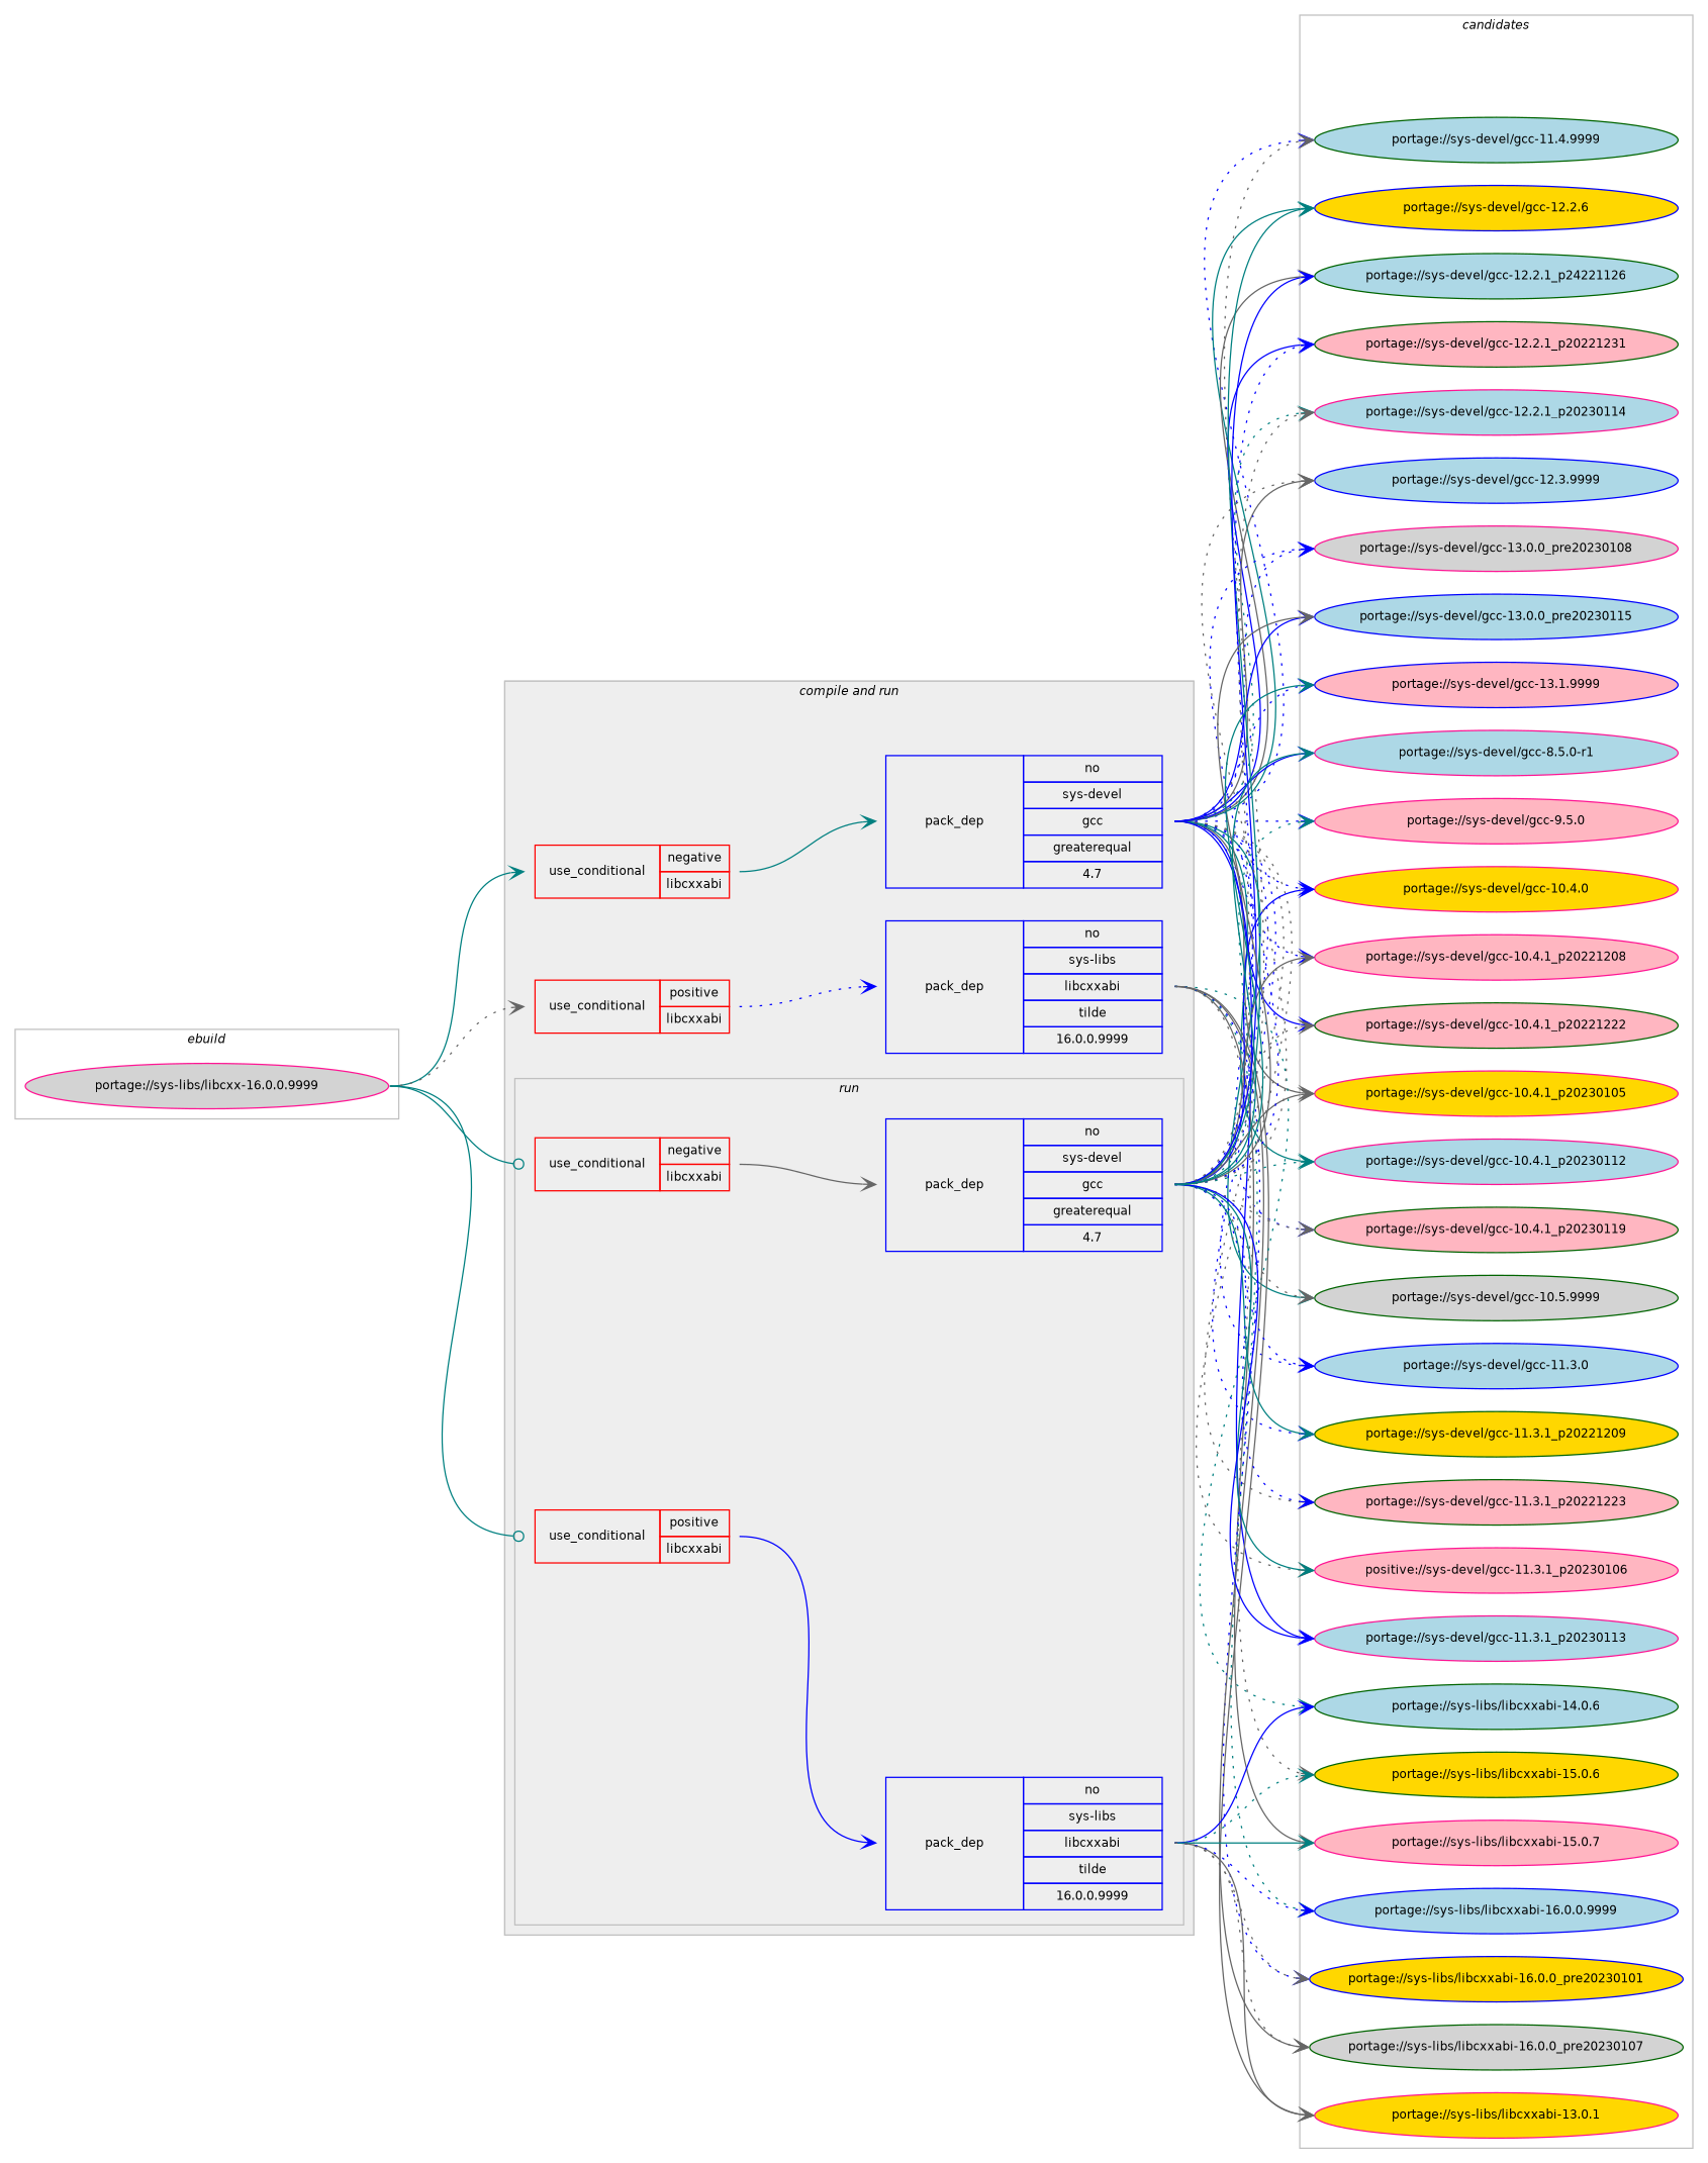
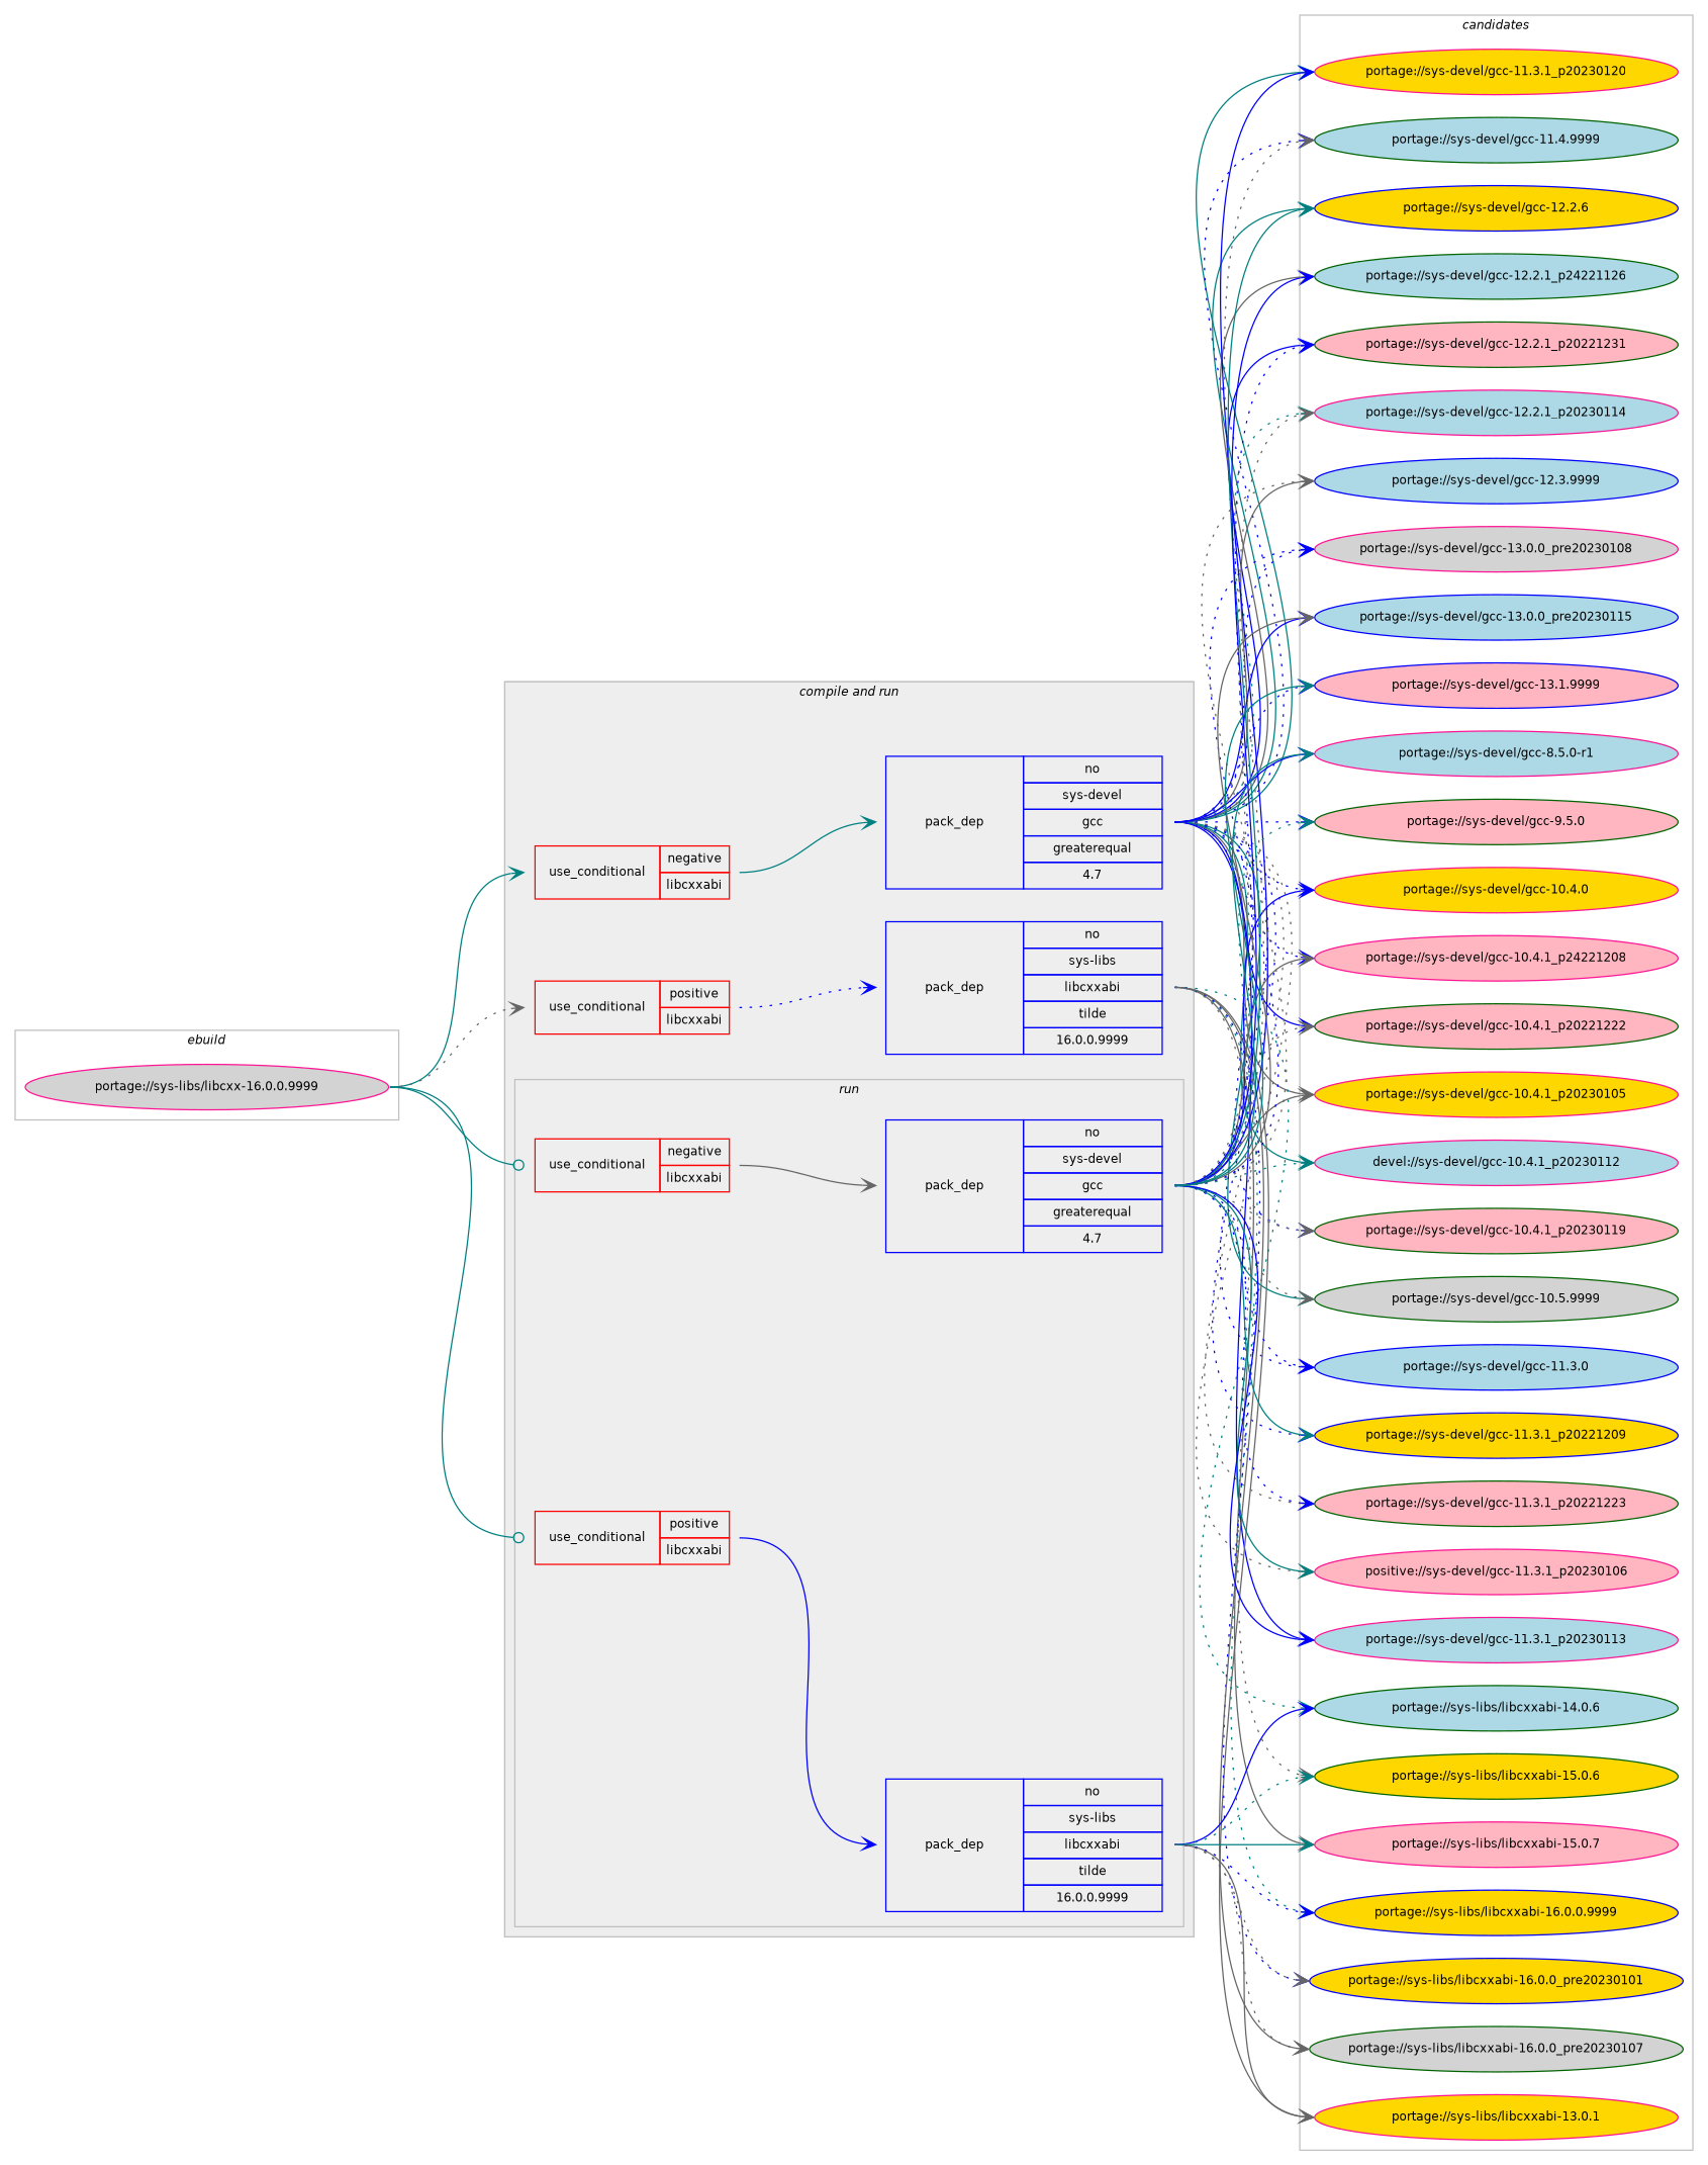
  digraph {
    compound=true
    concentrate=true
    fontname=Helvetica
    fontsize=10
    newrank=true
    rankdir=LR
    ranksep=1.5
    node [color=deeppink fillcolor=lightblue fontname=Helvetica fontsize=10 style=filled]
    edge [arrowhead=vee color=blue headport=w style=solid tailport=e weight=100]
    n1 [fillcolor=lightgrey label="portage://sys-libs/libcxx-16.0.0.9999" width=4]
    n2 [color=blue label=<<TABLE BORDER="0" CELLBORDER="1" CELLSPACING="0" CELLPADDING="4" WIDTH="220"><TR><TD ROWSPAN="6" CELLPADDING="30">pack_dep</TD></TR><TR><TD WIDTH="110">no</TD></TR><TR><TD>sys-devel</TD></TR><TR><TD>gcc</TD></TR><TR><TD>greaterequal</TD></TR><TR><TD>4.7</TD></TR></TABLE>> shape=none fillcolor="" style=""]
    n3 [color=red label=<<TABLE BORDER="0" CELLBORDER="1" CELLSPACING="0" CELLPADDING="4"><TR><TD ROWSPAN="3" CELLPADDING="10">use_conditional</TD></TR><TR><TD>negative</TD></TR><TR><TD>libcxxabi</TD></TR></TABLE>> shape=none fillcolor="" style=""]
    n4 [color=blue label=<<TABLE BORDER="0" CELLBORDER="1" CELLSPACING="0" CELLPADDING="4" WIDTH="220"><TR><TD ROWSPAN="6" CELLPADDING="30">pack_dep</TD></TR><TR><TD WIDTH="110">no</TD></TR><TR><TD>sys-libs</TD></TR><TR><TD>libcxxabi</TD></TR><TR><TD>tilde</TD></TR><TR><TD>16.0.0.9999</TD></TR></TABLE>> shape=none fillcolor="" style=""]
    n5 [color=red label=<<TABLE BORDER="0" CELLBORDER="1" CELLSPACING="0" CELLPADDING="4"><TR><TD ROWSPAN="3" CELLPADDING="10">use_conditional</TD></TR><TR><TD>positive</TD></TR><TR><TD>libcxxabi</TD></TR></TABLE>> shape=none fillcolor="" style=""]
    n6 [color=blue label=<<TABLE BORDER="0" CELLBORDER="1" CELLSPACING="0" CELLPADDING="4" WIDTH="220"><TR><TD ROWSPAN="6" CELLPADDING="30">pack_dep</TD></TR><TR><TD WIDTH="110">no</TD></TR><TR><TD>sys-devel</TD></TR><TR><TD>gcc</TD></TR><TR><TD>greaterequal</TD></TR><TR><TD>4.7</TD></TR></TABLE>> shape=none fillcolor="" style=""]
    n7 [color=red label=<<TABLE BORDER="0" CELLBORDER="1" CELLSPACING="0" CELLPADDING="4"><TR><TD ROWSPAN="3" CELLPADDING="10">use_conditional</TD></TR><TR><TD>negative</TD></TR><TR><TD>libcxxabi</TD></TR></TABLE>> shape=none fillcolor="" style=""]
    n8 [color=blue label=<<TABLE BORDER="0" CELLBORDER="1" CELLSPACING="0" CELLPADDING="4" WIDTH="220"><TR><TD ROWSPAN="6" CELLPADDING="30">pack_dep</TD></TR><TR><TD WIDTH="110">no</TD></TR><TR><TD>sys-libs</TD></TR><TR><TD>libcxxabi</TD></TR><TR><TD>tilde</TD></TR><TR><TD>16.0.0.9999</TD></TR></TABLE>> shape=none fillcolor="" style=""]
    n9 [color=red label=<<TABLE BORDER="0" CELLBORDER="1" CELLSPACING="0" CELLPADDING="4"><TR><TD ROWSPAN="3" CELLPADDING="10">use_conditional</TD></TR><TR><TD>positive</TD></TR><TR><TD>libcxxabi</TD></TR></TABLE>> shape=none fillcolor="" style=""]
    n10 [fillcolor=gold label="portage://sys-devel/gcc-10.4.0" width=4]
-   n11 [fillcolor=lightpink label="portage://sys-devel/gcc-10.4.1_p20221208" width=4]
+   n11 [fillcolor=lightpink label="portage://sys-devel/gcc-10.4.1_p24221208" width=4]
    n12 [color=darkgreen fillcolor=lightpink label="portage://sys-devel/gcc-10.4.1_p20221222" width=4]
    n13 [fillcolor=gold label="portage://sys-devel/gcc-10.4.1_p20230105" width=4]
-   n14 [label="portage://sys-devel/gcc-10.4.1_p20230112" width=4]
+   n14 [label="devel://sys-devel/gcc-10.4.1_p20230112" width=4]
    n15 [color=darkgreen fillcolor=lightpink label="portage://sys-devel/gcc-10.4.1_p20230119" width=4]
    n16 [color=darkgreen fillcolor=lightgrey label="portage://sys-devel/gcc-10.5.9999" width=4]
    n17 [color=blue label="portage://sys-devel/gcc-11.3.0" width=4]
-   n18 [color=darkgreen fillcolor=gold label="portage://sys-devel/gcc-11.3.1_p20221209" width=4]
+   n18 [color=blue fillcolor=gold label="portage://sys-devel/gcc-11.3.1_p20221209" width=4]
    n19 [color=darkgreen fillcolor=lightpink label="portage://sys-devel/gcc-11.3.1_p20221223" width=4]
    n20 [fillcolor=lightpink label="positive://sys-devel/gcc-11.3.1_p20230106" width=4]
    n21 [label="portage://sys-devel/gcc-11.3.1_p20230113" width=4]
+   n22 [fillcolor=gold label="portage://sys-devel/gcc-11.3.1_p20230120" width=4]
    n23 [color=darkgreen label="portage://sys-devel/gcc-11.4.9999" width=4]
    n24 [color=blue fillcolor=gold label="portage://sys-devel/gcc-12.2.6" width=4]
    n25 [color=darkgreen label="portage://sys-devel/gcc-12.2.1_p24221126" width=4]
    n26 [color=darkgreen fillcolor=lightpink label="portage://sys-devel/gcc-12.2.1_p20221231" width=4]
    n27 [label="portage://sys-devel/gcc-12.2.1_p20230114" width=4]
    n28 [color=blue label="portage://sys-devel/gcc-12.3.9999" width=4]
    n29 [fillcolor=lightgrey label="portage://sys-devel/gcc-13.0.0_pre20230108" width=4]
    n30 [color=blue label="portage://sys-devel/gcc-13.0.0_pre20230115" width=4]
    n31 [color=blue fillcolor=lightpink label="portage://sys-devel/gcc-13.1.9999" width=4]
    n32 [label="portage://sys-devel/gcc-8.5.0-r1" width=4]
-   n33 [fillcolor=lightpink label="portage://sys-devel/gcc-9.5.0" width=4]
+   n33 [color=darkgreen fillcolor=lightpink label="portage://sys-devel/gcc-9.5.0" width=4]
    n34 [fillcolor=gold label="portage://sys-libs/libcxxabi-13.0.1" width=4]
    n35 [color=darkgreen label="portage://sys-libs/libcxxabi-14.0.6" width=4]
    n36 [color=darkgreen fillcolor=gold label="portage://sys-libs/libcxxabi-15.0.6" width=4]
    n37 [fillcolor=lightpink label="portage://sys-libs/libcxxabi-15.0.7" width=4]
-   n38 [color=blue label="portage://sys-libs/libcxxabi-16.0.0.9999" width=4]
+   n38 [color=blue fillcolor=gold label="portage://sys-libs/libcxxabi-16.0.0.9999" width=4]
    n39 [color=blue fillcolor=gold label="portage://sys-libs/libcxxabi-16.0.0_pre20230101" width=4]
    n40 [color=darkgreen fillcolor=lightgrey label="portage://sys-libs/libcxxabi-16.0.0_pre20230107" width=4]
    subgraph cluster_1 {
      color=gray
      label=<<i>ebuild</i>>
      rank=same
      n1
    }
    subgraph cluster_2 {
      color=gray
      label=<<i>dependencies</i>>
      subgraph cluster_3 {
        color=gray
        fillcolor="#eeeeee"
        label=<<i>compile</i>>
        style=filled
        subgraph sub_4 {
          color=gray
          fillcolor="#eeeeee"
          label=<<i>compile</i>>
          style=filled
          n3
          subgraph sub_5 {
            color=gray
            fillcolor="#eeeeee"
            label=<<i>compile</i>>
            style=filled
            n2
          }
        }
        subgraph sub_6 {
          color=gray
          fillcolor="#eeeeee"
          label=<<i>compile</i>>
          style=filled
          n5
          subgraph sub_7 {
            color=gray
            fillcolor="#eeeeee"
            label=<<i>compile</i>>
            style=filled
            n4
          }
        }
      }
      subgraph cluster_8 {
        color=gray
        fillcolor="#eeeeee"
        label=<<i>compile and run</i>>
        style=filled
      }
      subgraph cluster_9 {
        color=gray
        fillcolor="#eeeeee"
        label=<<i>run</i>>
        style=filled
        subgraph sub_10 {
          color=gray
          fillcolor="#eeeeee"
          label=<<i>run</i>>
          style=filled
          n7
          subgraph sub_11 {
            color=gray
            fillcolor="#eeeeee"
            label=<<i>run</i>>
            style=filled
            n6
          }
        }
        subgraph sub_12 {
          color=gray
          fillcolor="#eeeeee"
          label=<<i>run</i>>
          style=filled
          n9
          subgraph sub_13 {
            color=gray
            fillcolor="#eeeeee"
            label=<<i>run</i>>
            style=filled
            n8
          }
        }
      }
    }
    subgraph cluster_14 {
      color=gray
      label=<<i>candidates</i>>
      rank=same
      subgraph sub_15 {
        color=black
        label=<<i>candidates</i>>
        nodesep=1
        rank=same
        n10
        n11
        n12
        n13
        n14
        n15
        n16
        n17
        n18
        n19
        n20
        n21
+       n22
        n23
        n24
        n25
        n26
        n27
        n28
        n29
        n30
        n31
        n32
        n33
      }
      subgraph sub_16 {
        color=black
        label=<<i>candidates</i>>
        nodesep=1
        rank=same
        n34
        n35
        n36
        n37
        n38
        n39
        n40
      }
      subgraph sub_17 {
        color=black
        label=<<i>candidates</i>>
        nodesep=1
        rank=same
        n10
        n11
        n12
        n13
        n14
        n15
        n16
        n17
        n18
        n19
        n20
        n21
+       n22
        n23
        n24
        n25
        n26
        n27
        n28
        n29
        n30
        n31
        n32
        n33
      }
      subgraph sub_18 {
        color=black
        label=<<i>candidates</i>>
        nodesep=1
        rank=same
        n34
        n35
        n36
        n37
        n38
        n39
        n40
      }
    }
    n1 -> n3 [color=teal weight=20]
    n1 -> n5 [color=gray40 style=dotted weight=20]
    n1 -> n7 [arrowhead=odot color=teal weight=20]
    n1 -> n9 [arrowhead=odot color=teal weight=20]
    n2 -> n10 [style=dotted]
    n2 -> n11 [style=dotted]
    n2 -> n12
    n2 -> n13 [color=gray40]
    n2 -> n14 [color=teal]
    n2 -> n15 [style=dotted]
    n2 -> n16 [color=teal]
    n2 -> n17 [style=dotted]
    n2 -> n18 [style=dotted]
    n2 -> n19 [color=gray40 style=dotted]
    n2 -> n20 [color=gray40 style=dotted]
    n2 -> n21
+   n2 -> n22 [color=teal]
    n2 -> n23 [style=dotted]
    n2 -> n24 [color=teal]
    n2 -> n25 [color=gray40]
    n2 -> n26
    n2 -> n27 [color=teal style=dotted]
    n2 -> n28 [color=gray40]
    n2 -> n29 [style=dotted]
    n2 -> n30
    n2 -> n31 [style=dotted]
    n2 -> n32
    n2 -> n33 [style=dotted]
    n3 -> n2 [color=teal weight=20]
    n4 -> n34 [color=gray40]
    n4 -> n35 [color=teal style=dotted]
    n4 -> n36 [color=gray40 style=dotted]
    n4 -> n37 [color=gray40]
    n4 -> n38 [color=teal style=dotted]
    n4 -> n39 [style=dotted]
    n4 -> n40 [color=gray40]
    n5 -> n4 [style=dotted weight=20]
    n6 -> n10
    n6 -> n11 [color=gray40]
    n6 -> n12 [color=gray40 style=dotted]
    n6 -> n13 [color=gray40]
    n6 -> n14 [color=teal style=dotted]
    n6 -> n15 [color=gray40 style=dotted]
    n6 -> n16 [color=gray40 style=dotted]
    n6 -> n17 [style=dotted]
    n6 -> n18 [color=teal]
    n6 -> n19 [style=dotted]
    n6 -> n20 [color=teal]
    n6 -> n21
+   n6 -> n22
    n6 -> n23 [color=gray40 style=dotted]
    n6 -> n24 [color=teal]
    n6 -> n25
    n6 -> n26 [style=dotted]
    n6 -> n27 [color=gray40 style=dotted]
    n6 -> n28 [color=gray40 style=dotted]
    n6 -> n29 [style=dotted]
    n6 -> n30 [color=gray40]
    n6 -> n31 [color=teal]
    n6 -> n32 [color=teal]
    n6 -> n33 [color=teal style=dotted]
    n7 -> n6 [color=gray40 weight=20]
    n8 -> n34 [color=gray40]
    n8 -> n35
    n8 -> n36 [color=teal style=dotted]
    n8 -> n37 [color=teal]
    n8 -> n38 [style=dotted]
    n8 -> n39 [color=gray40 style=dotted]
    n8 -> n40 [color=gray40 style=dotted]
    n9 -> n8 [weight=20]
  }
